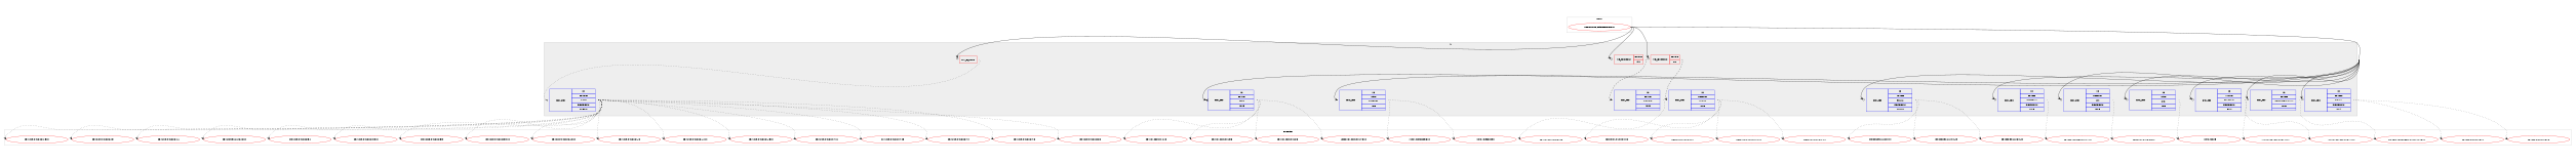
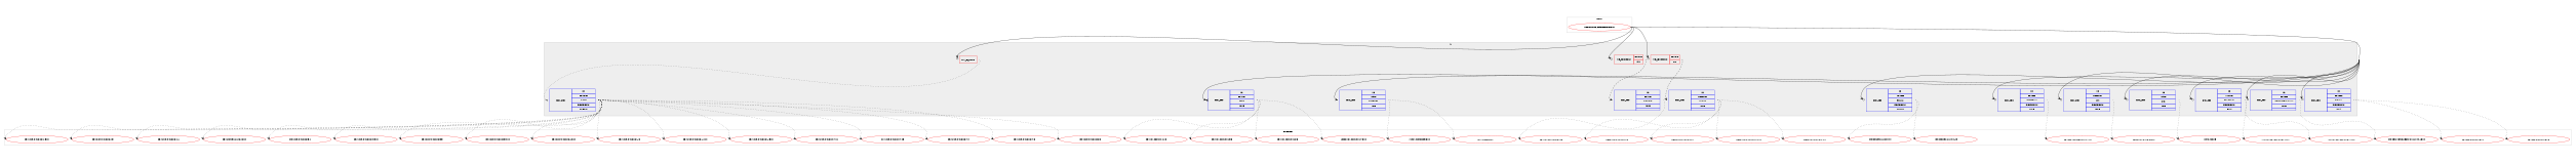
  digraph {
    compound=true
    concentrate=true
    fontname=Lato
    fontsize=10
    newrank=true
    rankdir=TB
    ranksep=1.5
    node [color=red fontname=Lato fontsize=10]
    edge [arrowhead=vee fontname=Lato headport=w style=dotted tailport=e weight=100]
    n1 [label="media-sound/patchage-0.5.0-r1" width=4]
    n2 [color=blue label=<<TABLE BORDER="0" CELLBORDER="1" CELLSPACING="0" CELLPADDING="4" WIDTH="220"><TR><TD ROWSPAN="6" CELLPADDING="30">pack_dep</TD></TR><TR><TD WIDTH="110">no</TD></TR><TR><TD>dev-lang</TD></TR><TR><TD>python</TD></TR><TR><TD>greaterequal</TD></TR><TR><TD>2.7.5-r2</TD></TR></TABLE>> shape=none]
    n3 [label=<<TABLE BORDER="0" CELLBORDER="1" CELLSPACING="0" CELLPADDING="4"><TR><TD CELLPADDING="10">any_of_group</TD></TR></TABLE>> shape=none]
    n4 [color=blue label=<<TABLE BORDER="0" CELLBORDER="1" CELLSPACING="0" CELLPADDING="4" WIDTH="220"><TR><TD ROWSPAN="6" CELLPADDING="30">pack_dep</TD></TR><TR><TD WIDTH="110">no</TD></TR><TR><TD>dev-libs</TD></TR><TR><TD>boost</TD></TR><TR><TD>none</TD></TR><TR><TD></TD></TR></TABLE>> shape=none]
    n5 [color=blue label=<<TABLE BORDER="0" CELLBORDER="1" CELLSPACING="0" CELLPADDING="4" WIDTH="220"><TR><TD ROWSPAN="6" CELLPADDING="30">pack_dep</TD></TR><TR><TD WIDTH="110">no</TD></TR><TR><TD>virtual</TD></TR><TR><TD>pkgconfig</TD></TR><TR><TD>none</TD></TR><TR><TD></TD></TR></TABLE>> shape=none]
    n6 [color=blue label=<<TABLE BORDER="0" CELLBORDER="1" CELLSPACING="0" CELLPADDING="4" WIDTH="220"><TR><TD ROWSPAN="6" CELLPADDING="30">pack_dep</TD></TR><TR><TD WIDTH="110">no</TD></TR><TR><TD>dev-cpp</TD></TR><TR><TD>libgnomecanvasmm</TD></TR><TR><TD>none</TD></TR><TR><TD></TD></TR></TABLE>> shape=none]
    n7 [color=blue label=<<TABLE BORDER="0" CELLBORDER="1" CELLSPACING="0" CELLPADDING="4" WIDTH="220"><TR><TD ROWSPAN="6" CELLPADDING="30">pack_dep</TD></TR><TR><TD WIDTH="110">no</TD></TR><TR><TD>media-libs</TD></TR><TR><TD>alsa-lib</TD></TR><TR><TD>none</TD></TR><TR><TD></TD></TR></TABLE>> shape=none]
    n8 [label=<<TABLE BORDER="0" CELLBORDER="1" CELLSPACING="0" CELLPADDING="4"><TR><TD ROWSPAN="3" CELLPADDING="10">use_conditional</TD></TR><TR><TD>positive</TD></TR><TR><TD>alsa</TD></TR></TABLE>> shape=none]
    n9 [color=blue label=<<TABLE BORDER="0" CELLBORDER="1" CELLSPACING="0" CELLPADDING="4" WIDTH="220"><TR><TD ROWSPAN="6" CELLPADDING="30">pack_dep</TD></TR><TR><TD WIDTH="110">no</TD></TR><TR><TD>dev-libs</TD></TR><TR><TD>dbus-glib</TD></TR><TR><TD>none</TD></TR><TR><TD></TD></TR></TABLE>> shape=none]
    n10 [label=<<TABLE BORDER="0" CELLBORDER="1" CELLSPACING="0" CELLPADDING="4"><TR><TD ROWSPAN="3" CELLPADDING="10">use_conditional</TD></TR><TR><TD>positive</TD></TR><TR><TD>lash</TD></TR></TABLE>> shape=none]
    n11 [color=blue label=<<TABLE BORDER="0" CELLBORDER="1" CELLSPACING="0" CELLPADDING="4" WIDTH="220"><TR><TD ROWSPAN="6" CELLPADDING="30">pack_dep</TD></TR><TR><TD WIDTH="110">no</TD></TR><TR><TD>dev-cpp</TD></TR><TR><TD>glibmm</TD></TR><TR><TD>greaterequal</TD></TR><TR><TD>2.14</TD></TR></TABLE>> shape=none]
    n12 [color=blue label=<<TABLE BORDER="0" CELLBORDER="1" CELLSPACING="0" CELLPADDING="4" WIDTH="220"><TR><TD ROWSPAN="6" CELLPADDING="30">pack_dep</TD></TR><TR><TD WIDTH="110">no</TD></TR><TR><TD>dev-cpp</TD></TR><TR><TD>gtkmm</TD></TR><TR><TD>greaterequal</TD></TR><TR><TD>2.11.12</TD></TR></TABLE>> shape=none]
    n13 [color=blue label=<<TABLE BORDER="0" CELLBORDER="1" CELLSPACING="0" CELLPADDING="4" WIDTH="220"><TR><TD ROWSPAN="6" CELLPADDING="30">pack_dep</TD></TR><TR><TD WIDTH="110">no</TD></TR><TR><TD>dev-cpp</TD></TR><TR><TD>libglademm</TD></TR><TR><TD>greaterequal</TD></TR><TR><TD>2.6.0</TD></TR></TABLE>> shape=none]
    n14 [color=blue label=<<TABLE BORDER="0" CELLBORDER="1" CELLSPACING="0" CELLPADDING="4" WIDTH="220"><TR><TD ROWSPAN="6" CELLPADDING="30">pack_dep</TD></TR><TR><TD WIDTH="110">no</TD></TR><TR><TD>media-libs</TD></TR><TR><TD>raul</TD></TR><TR><TD>greaterequal</TD></TR><TR><TD>0.7.0</TD></TR></TABLE>> shape=none]
    n15 [color=blue label=<<TABLE BORDER="0" CELLBORDER="1" CELLSPACING="0" CELLPADDING="4" WIDTH="220"><TR><TD ROWSPAN="6" CELLPADDING="30">pack_dep</TD></TR><TR><TD WIDTH="110">no</TD></TR><TR><TD>virtual</TD></TR><TR><TD>jack</TD></TR><TR><TD>none</TD></TR><TR><TD></TD></TR></TABLE>> shape=none]
    n16 [color=blue label=<<TABLE BORDER="0" CELLBORDER="1" CELLSPACING="0" CELLPADDING="4" WIDTH="220"><TR><TD ROWSPAN="6" CELLPADDING="30">pack_dep</TD></TR><TR><TD WIDTH="110">no</TD></TR><TR><TD>x11-libs</TD></TR><TR><TD>flowcanvas</TD></TR><TR><TD>greaterequal</TD></TR><TR><TD>0.7.1</TD></TR></TABLE>> shape=none]
    n17 [label="any-lang/python-2.7.15" width=4]
    n18 [label="dev-lang/python-2.7.16" width=4]
    n19 [label="dev-lang/python-3.4.5-r1" width=4]
    n20 [label="dev-lang/python-3.4.6-r1" width=4]
    n21 [label="dev-lang/python-3.4.8" width=4]
    n22 [label="dev-lang/python-3.4.8-r1" width=4]
    n23 [label="dev-lang/python-3.5.2-r1" width=4]
-   n24 [label="dev-none/python-3.5.5" width=4]
+   n24 [label="dev-lang/python-3.5.5" width=4]
    n25 [label="dev-lang/python-3.2.5-r1" width=4]
    n26 [label="dev-lang/python-3.5.6" width=4]
    n27 [label="dev-lang/gtkmm-3.6.3-r1" width=4]
    n28 [label="dev-lang/python-3.6.4" width=4]
    n29 [label="dev-lang/python-3.6.5" width=4]
    n30 [label="dev-lang/python-3.6.5-r1" width=4]
    n31 [label="dev-lang/python-3.3.8" width=4]
    n32 [label="dev-lang/python-3.7.0" width=4]
    n33 [label="dev-lang/python-3.7.2" width=4]
    n34 [label="dev-libs/boost-1.63.0" width=4]
    n35 [label="dev-libs/boost-1.65.0" width=4]
    n36 [label="dev-libs/boost-1.66.0" width=4]
    n37 [label="media-libs/boost-1.67.0-r1" width=4]
    n38 [label="virtual/pkgconfig-0-r1" width=4]
-   n39 [label="virtual/pkgconfig-1" width=4]
+   n39 [label="raul/pkgconfig-1" width=4]
    n40 [label="media-libs/alsa-lib-1.1.2" width=4]
    n41 [label="media-libs/alsa-lib-1.1.6-r1" width=4]
    n42 [label="media-libs/alsa-lib-2.1.7" width=4]
-   n43 [label="boost-libs/alsa-lib-1.1.8" width=4]
+   n43 [label="media-libs/alsa-lib-1.1.8" width=4]
    n44 [label="dev-libs/dbus-glib-0.110" width=4]
    n45 [label="dev-cpp/glibmm-2.56.0" width=4]
    n46 [label="dev-cpp/glibmm-2.56.1" width=4]
    n47 [label="dev-cpp/gtkmm-2.24.5" width=4]
    n48 [label="dev-cpp/gtkmm-3.22.2" width=4]
-   n49 [label="dev-cpp/gtkmm-3.24.0" width=4]
    n50 [label="dev-cpp/libglademm-2.6.7-r2" width=4]
-   n51 [label="dev-cpp/libgnomecanvasmm-2.26.0-r1" width=4]
+   n51 [label="dev-cpp/libgnomecanvasmm-2.24.0-r1" width=4]
    n52 [label="media-libs/raul-0.8.0-r1" width=4]
    n53 [label="virtual/jack-5" width=4]
    n54 [label="x11-libs/flowcanvas-0.7.1-r1" width=4]
    n55 [label="x11-libs/flowcanvas-0.7.1-r2" width=4]
    subgraph cluster_1 {
      color=gray
      label=<<i>ebuild</i>>
      rank=same
      n1
    }
    subgraph cluster_2 {
      color=gray
      label=<<i>dependencies</i>>
      subgraph cluster_3 {
        color=gray
        fillcolor="#eeeeee"
        label=<<i>compile</i>>
        style=filled
        subgraph sub_4 {
          color=gray
          fillcolor="#eeeeee"
          label=<<i>compile</i>>
          style=filled
          n3
          subgraph sub_5 {
            color=gray
            fillcolor="#eeeeee"
            label=<<i>compile</i>>
            style=filled
            n2
          }
        }
        subgraph sub_6 {
          color=gray
          fillcolor="#eeeeee"
          label=<<i>compile</i>>
          style=filled
          n4
        }
        subgraph sub_7 {
          color=gray
          fillcolor="#eeeeee"
          label=<<i>compile</i>>
          style=filled
          n5
        }
      }
      subgraph cluster_8 {
        color=gray
        fillcolor="#eeeeee"
        label=<<i>compile and run</i>>
        style=filled
        subgraph sub_9 {
          color=gray
          fillcolor="#eeeeee"
          label=<<i>compile and run</i>>
          style=filled
          n6
        }
        subgraph sub_10 {
          color=gray
          fillcolor="#eeeeee"
          label=<<i>compile and run</i>>
          style=filled
          n8
          subgraph sub_11 {
            color=gray
            fillcolor="#eeeeee"
            label=<<i>compile and run</i>>
            style=filled
            n7
          }
        }
        subgraph sub_12 {
          color=gray
          fillcolor="#eeeeee"
          label=<<i>compile and run</i>>
          style=filled
          n10
          subgraph sub_13 {
            color=gray
            fillcolor="#eeeeee"
            label=<<i>compile and run</i>>
            style=filled
            n9
          }
        }
        subgraph sub_14 {
          color=gray
          fillcolor="#eeeeee"
          label=<<i>compile and run</i>>
          style=filled
          n11
        }
        subgraph sub_15 {
          color=gray
          fillcolor="#eeeeee"
          label=<<i>compile and run</i>>
          style=filled
          n12
        }
        subgraph sub_16 {
          color=gray
          fillcolor="#eeeeee"
          label=<<i>compile and run</i>>
          style=filled
          n13
        }
        subgraph sub_17 {
          color=gray
          fillcolor="#eeeeee"
          label=<<i>compile and run</i>>
          style=filled
          n14
        }
        subgraph sub_18 {
          color=gray
          fillcolor="#eeeeee"
          label=<<i>compile and run</i>>
          style=filled
          n15
        }
        subgraph sub_19 {
          color=gray
          fillcolor="#eeeeee"
          label=<<i>compile and run</i>>
          style=filled
          n16
        }
      }
      subgraph cluster_20 {
        color=gray
        fillcolor="#eeeeee"
        label=<<i>run</i>>
        style=filled
      }
    }
    subgraph cluster_21 {
      color=gray
      label=<<i>candidates</i>>
      rank=same
      subgraph sub_22 {
        color=black
        label=<<i>candidates</i>>
        nodesep=1
        rank=same
        n17
        n18
        n19
        n20
        n21
        n22
        n23
        n24
        n25
        n26
        n27
        n28
        n29
        n30
        n31
        n32
        n33
      }
      subgraph sub_23 {
        color=black
        label=<<i>candidates</i>>
        nodesep=1
        rank=same
        n34
        n35
        n36
        n37
      }
      subgraph sub_24 {
        color=black
        label=<<i>candidates</i>>
        nodesep=1
        rank=same
        n38
        n39
      }
      subgraph sub_25 {
        color=black
        label=<<i>candidates</i>>
        nodesep=1
        rank=same
        n40
        n41
        n42
        n43
      }
      subgraph sub_26 {
        color=black
        label=<<i>candidates</i>>
        nodesep=1
        rank=same
        n44
      }
      subgraph sub_27 {
        color=black
        label=<<i>candidates</i>>
        nodesep=1
        rank=same
        n45
        n46
      }
      subgraph sub_28 {
        color=black
        label=<<i>candidates</i>>
        nodesep=1
        rank=same
        n47
        n48
-       n49
      }
      subgraph sub_29 {
        color=black
        label=<<i>candidates</i>>
        nodesep=1
        rank=same
        n50
      }
      subgraph sub_30 {
        color=black
        label=<<i>candidates</i>>
        nodesep=1
        rank=same
        n51
      }
      subgraph sub_31 {
        color=black
        label=<<i>candidates</i>>
        nodesep=1
        rank=same
        n52
      }
      subgraph sub_32 {
        color=black
        label=<<i>candidates</i>>
        nodesep=1
        rank=same
        n53
      }
      subgraph sub_33 {
        color=black
        label=<<i>candidates</i>>
        nodesep=1
        rank=same
        n54
        n55
      }
    }
    n1 -> n3 [arrowhead=odotvee style=solid weight=20]
    n1 -> n4 [style=solid weight=20]
    n1 -> n5 [style=solid weight=20]
    n1 -> n6 [arrowhead=odotvee style=solid weight=20]
    n1 -> n8 [arrowhead=odotvee style=solid weight=20]
    n1 -> n10 [arrowhead=odotvee style=solid weight=20]
    n1 -> n11 [arrowhead=odotvee style=solid weight=20]
    n1 -> n12 [arrowhead=odotvee style=solid weight=20]
    n1 -> n13 [arrowhead=odotvee style=solid weight=20]
    n1 -> n14 [arrowhead=odotvee style=solid weight=20]
    n1 -> n15 [arrowhead=odotvee style=solid weight=20]
    n1 -> n16 [arrowhead=odotvee style=solid weight=20]
    n2 -> n17
    n2 -> n18
    n2 -> n19
    n2 -> n20
    n2 -> n21
    n2 -> n22
    n2 -> n23
    n2 -> n24
    n2 -> n25
    n2 -> n26
    n2 -> n27
    n2 -> n28
    n2 -> n29
    n2 -> n30
    n2 -> n31
    n2 -> n32
    n2 -> n33
    n3 -> n2 [arrowhead=oinv weight=20]
    n4 -> n34
    n4 -> n35
    n4 -> n36
    n4 -> n37
    n5 -> n38
    n5 -> n39
    n6 -> n51
    n7 -> n40
    n7 -> n41
    n7 -> n42
    n7 -> n43
    n8 -> n7 [style=dashed weight=20]
    n9 -> n44
    n10 -> n9 [style=dashed weight=20]
    n11 -> n45
    n11 -> n46
    n12 -> n47
    n12 -> n48
-   n12 -> n49
    n13 -> n50
    n14 -> n52
    n15 -> n53
    n16 -> n54
    n16 -> n55
  }
